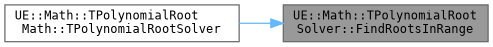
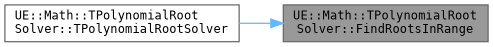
  digraph {
    rankdir=RL
    fontname="DejaVu Sans Mono"
    node [fontname="DejaVu Sans Mono" fontsize=10 shape=box style=filled]
    n1 [color=gray40 fillcolor=grey60 fontcolor=black height=0.2 label="UE::Math::TPolynomialRoot\lSolver::FindRootsInRange" width=0.4]
-   n2 [color=grey40 fillcolor=white height=0.2 label="UE::Math::TPolynomialRoot\lMath::TPolynomialRootSolver" width=0.4]
+   n2 [color=grey40 fillcolor=white height=0.2 label="UE::Math::TPolynomialRoot\lSolver::TPolynomialRootSolver" width=0.4]
    n1 -> n2 [color=steelblue1 dir=back fontname="DejaVu Sans Mono" fontsize=10 labelfontname=Helvetica labelfontsize=10 style=solid]
  }
